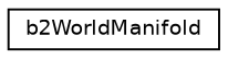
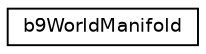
  digraph {
    rankdir=LR
-   n1 [color=black fillcolor=white fontname=Helvetica fontsize=10 height=0.2 label=b2WorldManifold shape=record style=filled width=0.4]
+   n1 [color=black fillcolor=white fontname=Helvetica fontsize=10 height=0.2 label=b9WorldManifold shape=record style=filled width=0.4]
  }
